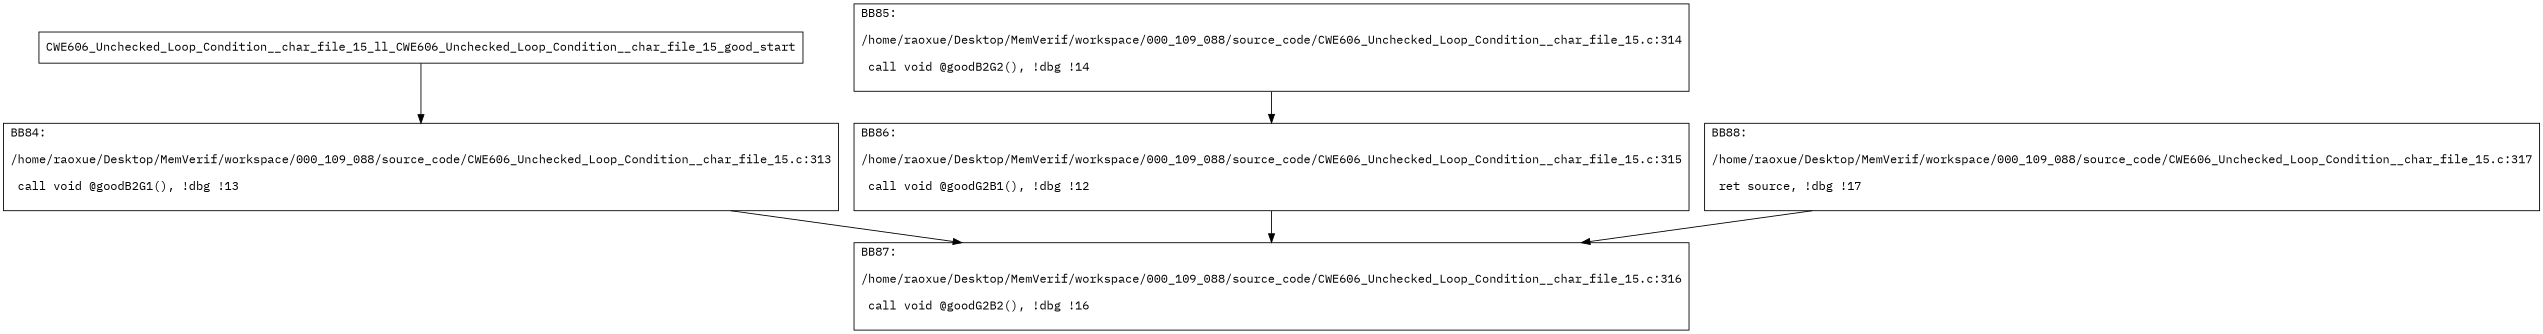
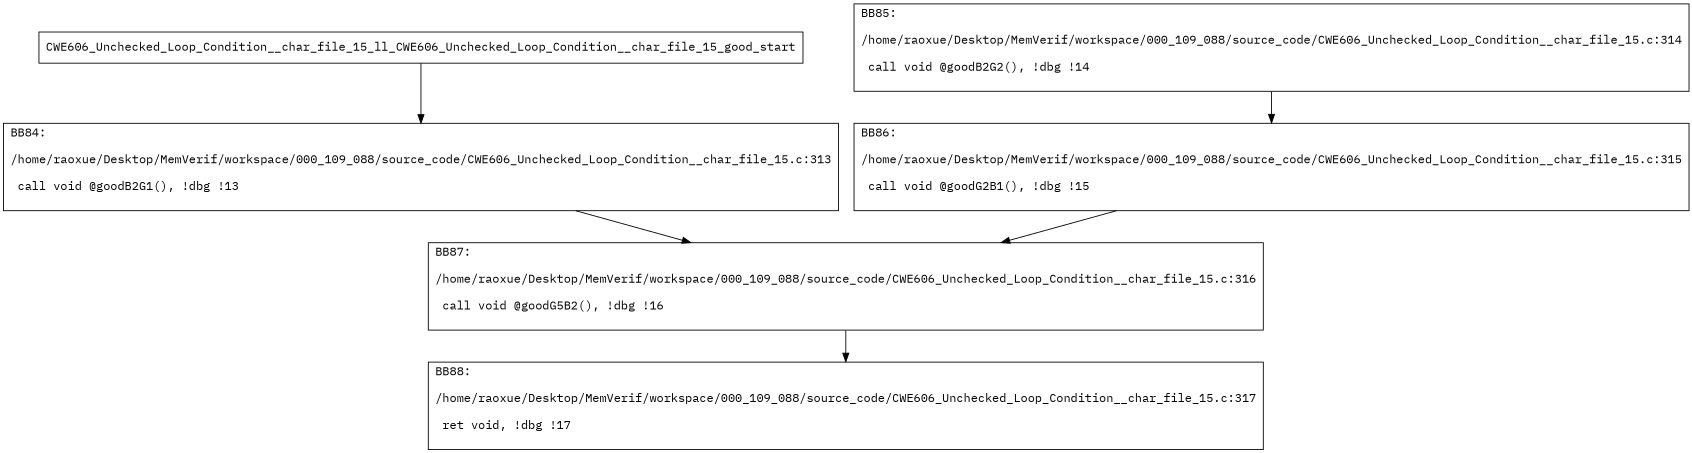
  digraph {
    fontname="IBM Plex Mono"
    node [fontname="IBM Plex Mono" shape=record]
    edge [fontname="IBM Plex Mono"]
    n1 [label="{CWE606_Unchecked_Loop_Condition__char_file_15_ll_CWE606_Unchecked_Loop_Condition__char_file_15_good_start}"]
    n2 [label="{BB84:\l\l/home/raoxue/Desktop/MemVerif/workspace/000_109_088/source_code/CWE606_Unchecked_Loop_Condition__char_file_15.c:313\l\n  call void @goodB2G1(), !dbg !13\l\n}"]
-   n3 [label="{BB87:\l\l/home/raoxue/Desktop/MemVerif/workspace/000_109_088/source_code/CWE606_Unchecked_Loop_Condition__char_file_15.c:316\l\n  call void @goodG2B2(), !dbg !16\l\n}"]
+   n3 [label="{BB87:\l\l/home/raoxue/Desktop/MemVerif/workspace/000_109_088/source_code/CWE606_Unchecked_Loop_Condition__char_file_15.c:316\l\n  call void @goodG5B2(), !dbg !16\l\n}"]
    n4 [label="{BB85:\l\l/home/raoxue/Desktop/MemVerif/workspace/000_109_088/source_code/CWE606_Unchecked_Loop_Condition__char_file_15.c:314\l\n  call void @goodB2G2(), !dbg !14\l\n}"]
-   n5 [label="{BB86:\l\l/home/raoxue/Desktop/MemVerif/workspace/000_109_088/source_code/CWE606_Unchecked_Loop_Condition__char_file_15.c:315\l\n  call void @goodG2B1(), !dbg !12\l\n}"]
-   n6 [label="{BB88:\l\l/home/raoxue/Desktop/MemVerif/workspace/000_109_088/source_code/CWE606_Unchecked_Loop_Condition__char_file_15.c:317\l\n  ret source, !dbg !17\l\n}"]
+   n5 [label="{BB86:\l\l/home/raoxue/Desktop/MemVerif/workspace/000_109_088/source_code/CWE606_Unchecked_Loop_Condition__char_file_15.c:315\l\n  call void @goodG2B1(), !dbg !15\l\n}"]
+   n6 [label="{BB88:\l\l/home/raoxue/Desktop/MemVerif/workspace/000_109_088/source_code/CWE606_Unchecked_Loop_Condition__char_file_15.c:317\l\n  ret void, !dbg !17\l\n}"]
    n1 -> n2
    n2 -> n3
-   n6 -> n3
+   n3 -> n6
    n4 -> n5
    n5 -> n3
  }
